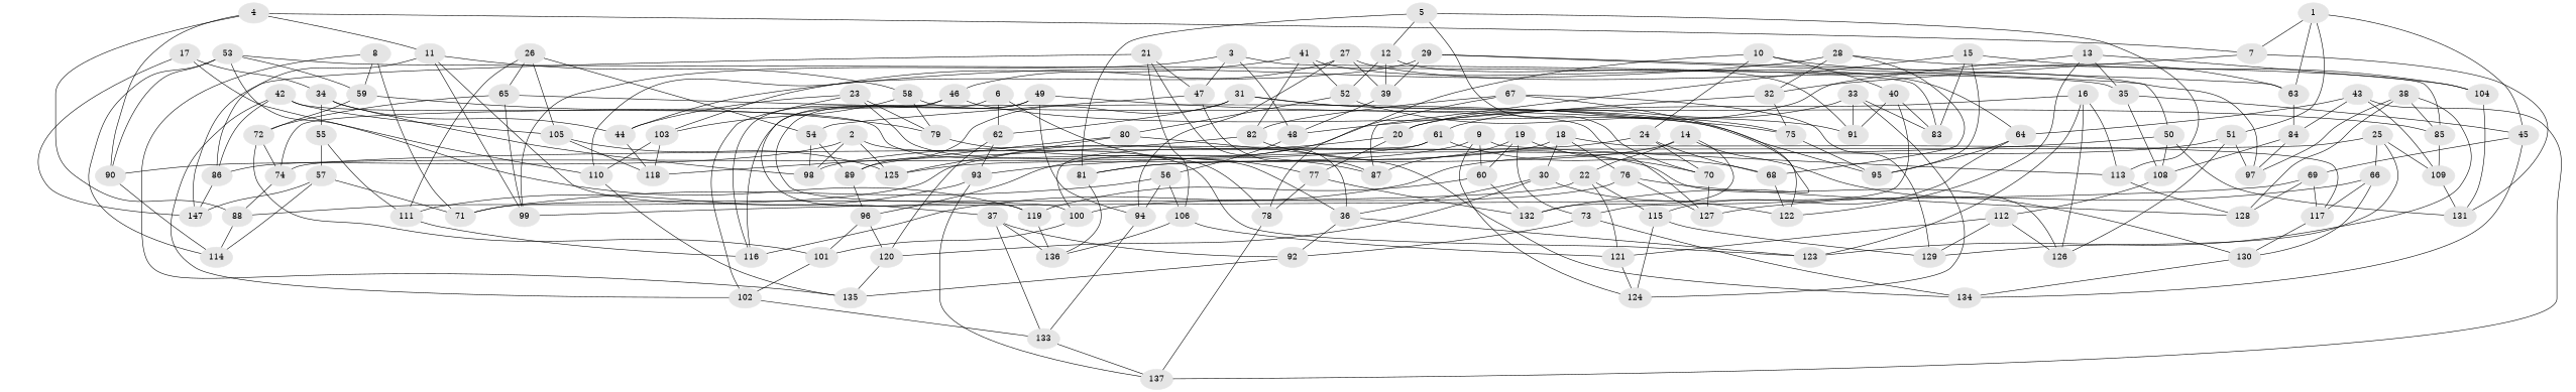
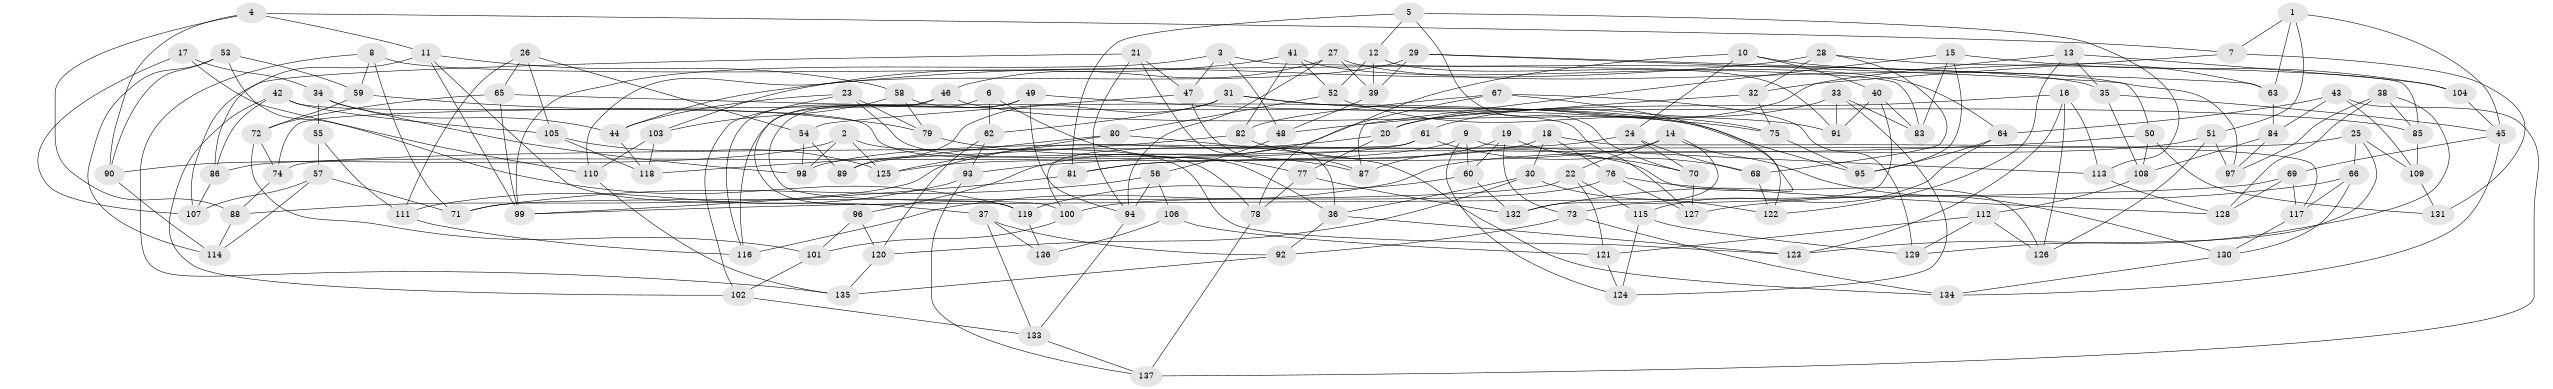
  graph {
    node [color=gray90 style=filled]
    1
    7
    45
    51
    63
    32
    131
    69
    134
    116
    126
    97
    84
    2
    90
    98
    123
    125
    114
    3
    47
    48
    83
    99
    87
    54
    56
    4
    11
    88
    37
    58
    86
    5
    12
    70
    81
    113
    39
    52
    91
    127
    136
    128
    6
    62
    77
    55
    111
    57
    120
    93
    78
    132
    75
    8
    35
    59
    71
    135
    108
    79
    72
    9
    60
    124
    119
    10
    24
    40
    68
    73
    137
    92
    133
    103
-   107 [label=147]
+   107
    80
    13
    20
    104
    122
    14
    22
    130
    115
    121
    15
    95
    16
    17
    34
    110
    44
    18
    30
    76
    117
    36
    100
    19
    21
    106
    129
    23
    102
    118
    25
    66
    74
    109
    26
    65
    105
    89
    27
    46
    94
    28
    85
    29
    50
    31
    96
    33
    61
    112
    38
    41
    64
    82
    42
    43
    49
    101
    53
    67
    1 -- 7
    1 -- 45
    1 -- 51
    1 -- 63
    7 -- 32
    7 -- 131
    45 -- 69
    45 -- 134
    51 -- 116
    51 -- 126
    51 -- 97
    63 -- 84
    32 -- 48
    32 -- 75
    69 -- 99
    69 -- 128
    69 -- 117
    84 -- 97
    84 -- 108
    2 -- 90
    2 -- 98
    2 -- 123
    2 -- 125
    90 -- 114
    3 -- 47
    3 -- 48
    3 -- 83
    3 -- 99
    47 -- 87
    47 -- 54
    48 -- 56
    54 -- 98
    54 -- 89
    56 -- 71
    56 -- 106
    56 -- 94
    4 -- 7
    4 -- 90
    4 -- 11
    4 -- 88
    11 -- 99
    11 -- 37
    11 -- 58
    11 -- 86
    88 -- 114
    37 -- 136
    37 -- 92
    37 -- 133
    58 -- 127
    58 -- 79
    58 -- 103
    86 -- 107
    5 -- 12
    5 -- 70
    5 -- 81
    5 -- 113
    12 -- 39
    12 -- 52
    12 -- 91
    70 -- 127
-   81 -- 136
+   81 -- 99
    113 -- 128
    39 -- 48
    52 -- 75
    52 -- 80
    6 -- 116
    6 -- 62
    6 -- 77
    62 -- 120
    62 -- 93
    77 -- 78
    77 -- 132
    55 -- 111
    55 -- 57
    111 -- 116
    57 -- 114
    57 -- 71
    57 -- 107
    120 -- 135
    93 -- 111
    93 -- 137
    78 -- 137
    75 -- 95
-   53 -- 35
+   8 -- 35
    8 -- 59
    8 -- 71
    8 -- 135
    35 -- 45
    35 -- 108
    59 -- 79
    59 -- 72
    108 -- 112
    79 -- 87
    72 -- 74
    72 -- 101
    9 -- 125
    9 -- 113
    9 -- 60
    9 -- 124
    60 -- 132
    60 -- 119
    119 -- 136
    10 -- 63
    10 -- 78
    10 -- 24
    10 -- 40
    24 -- 98
    24 -- 70
    24 -- 68
    40 -- 83
    40 -- 91
    40 -- 73
    68 -- 122
    73 -- 134
    73 -- 92
    92 -- 135
    133 -- 137
    103 -- 110
    103 -- 118
    80 -- 134
    80 -- 125
    80 -- 89
    13 -- 35
    13 -- 20
    13 -- 104
    13 -- 122
    20 -- 88
    20 -- 77
-   104 -- 131
+   104 -- 45
    14 -- 81
    14 -- 132
    14 -- 22
    14 -- 130
    22 -- 71
    22 -- 115
    22 -- 121
    130 -- 134
    115 -- 124
    115 -- 129
    121 -- 124
    15 -- 83
    15 -- 87
    15 -- 104
    15 -- 95
    16 -- 126
    16 -- 123
    16 -- 113
    16 -- 20
    17 -- 107
    17 -- 34
    17 -- 110
    34 -- 98
    34 -- 55
    34 -- 44
    110 -- 135
    44 -- 118
    18 -- 81
    18 -- 30
    18 -- 76
    18 -- 117
    30 -- 120
    30 -- 122
    30 -- 36
    76 -- 127
    76 -- 128
    76 -- 100
    117 -- 130
    36 -- 123
    36 -- 92
    100 -- 101
    19 -- 87
    19 -- 70
    19 -- 60
    19 -- 73
    21 -- 47
    21 -- 107
    21 -- 36
-   21 -- 106
+   21 -- 94
    106 -- 136
    106 -- 121
    23 -- 79
    23 -- 44
    23 -- 36
    23 -- 102
    102 -- 133
    25 -- 129
    25 -- 66
    25 -- 74
    25 -- 109
    66 -- 127
    66 -- 130
    66 -- 117
    74 -- 88
    109 -- 131
    26 -- 54
    26 -- 111
    26 -- 65
    26 -- 105
    65 -- 99
    65 -- 72
    65 -- 95
    105 -- 125
    105 -- 118
-   89 -- 96
    27 -- 97
    27 -- 39
    27 -- 46
    27 -- 94
    46 -- 91
    46 -- 119
    46 -- 74
    94 -- 133
    28 -- 32
    28 -- 68
    28 -- 110
    28 -- 85
    85 -- 109
    29 -- 63
    29 -- 39
    29 -- 44
    29 -- 50
    50 -- 131
    50 -- 93
    50 -- 108
    31 -- 62
    31 -- 122
    31 -- 89
    31 -- 85
    96 -- 120
    96 -- 101
    33 -- 83
    33 -- 91
    33 -- 124
    33 -- 61
    61 -- 86
    61 -- 68
    61 -- 100
    112 -- 126
    112 -- 121
    112 -- 129
    38 -- 97
    38 -- 123
    38 -- 128
    38 -- 85
    41 -- 52
    41 -- 103
    41 -- 64
    41 -- 82
    64 -- 115
    64 -- 95
    82 -- 126
    82 -- 118
    42 -- 86
    42 -- 78
    42 -- 102
    42 -- 105
    43 -- 84
    43 -- 137
    43 -- 109
    43 -- 64
    49 -- 116
    49 -- 75
    49 -- 100
    49 -- 94
    101 -- 102
    53 -- 90
    53 -- 114
    53 -- 59
    53 -- 119
    67 -- 132
    67 -- 129
    67 -- 96
    67 -- 82
  }
